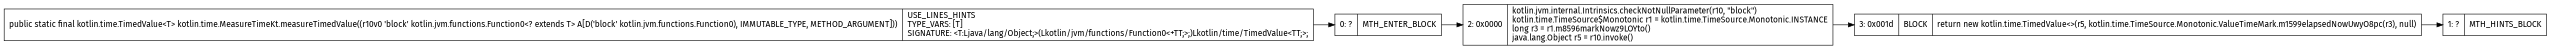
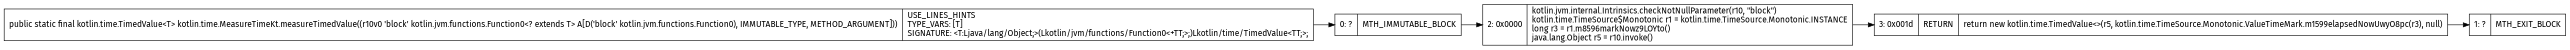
  digraph {
    fontname="Fira Sans"
    rankdir=LR
    node [fontname="Fira Sans" shape=record]
    edge [fontname="Fira Sans"]
-   n1 [label="{0\:\ ?|MTH_ENTER_BLOCK\l}"]
+   n1 [label="{0\:\ ?|MTH_IMMUTABLE_BLOCK\l}"]
    n2 [label="{2\:\ 0x0000|kotlin.jvm.internal.Intrinsics.checkNotNullParameter(r10, \"block\")\lkotlin.time.TimeSource$Monotonic r1 = kotlin.time.TimeSource.Monotonic.INSTANCE\llong r3 = r1.m8596markNowz9LOYto()\ljava.lang.Object r5 = r10.invoke()\l}"]
-   n3 [label="{3\:\ 0x001d|BLOCK\l|return new kotlin.time.TimedValue\<\>(r5, kotlin.time.TimeSource.Monotonic.ValueTimeMark.m1599elapsedNowUwyO8pc(r3), null)\l}"]
-   n4 [label="{1\:\ ?|MTH_HINTS_BLOCK\l}"]
+   n3 [label="{3\:\ 0x001d|RETURN\l|return new kotlin.time.TimedValue\<\>(r5, kotlin.time.TimeSource.Monotonic.ValueTimeMark.m1599elapsedNowUwyO8pc(r3), null)\l}"]
+   n4 [label="{1\:\ ?|MTH_EXIT_BLOCK\l}"]
    n5 [label="{public static final kotlin.time.TimedValue\<T\> kotlin.time.MeasureTimeKt.measureTimedValue((r10v0 'block' kotlin.jvm.functions.Function0\<? extends T\> A[D('block' kotlin.jvm.functions.Function0), IMMUTABLE_TYPE, METHOD_ARGUMENT]))  | USE_LINES_HINTS\lTYPE_VARS: [T]\lSIGNATURE: \<T:Ljava\/lang\/Object;\>(Lkotlin\/jvm\/functions\/Function0\<+TT;\>;)Lkotlin\/time\/TimedValue\<TT;\>;\l}"]
    n1 -> n2
    n2 -> n3
    n3 -> n4
    n5 -> n1
  }
